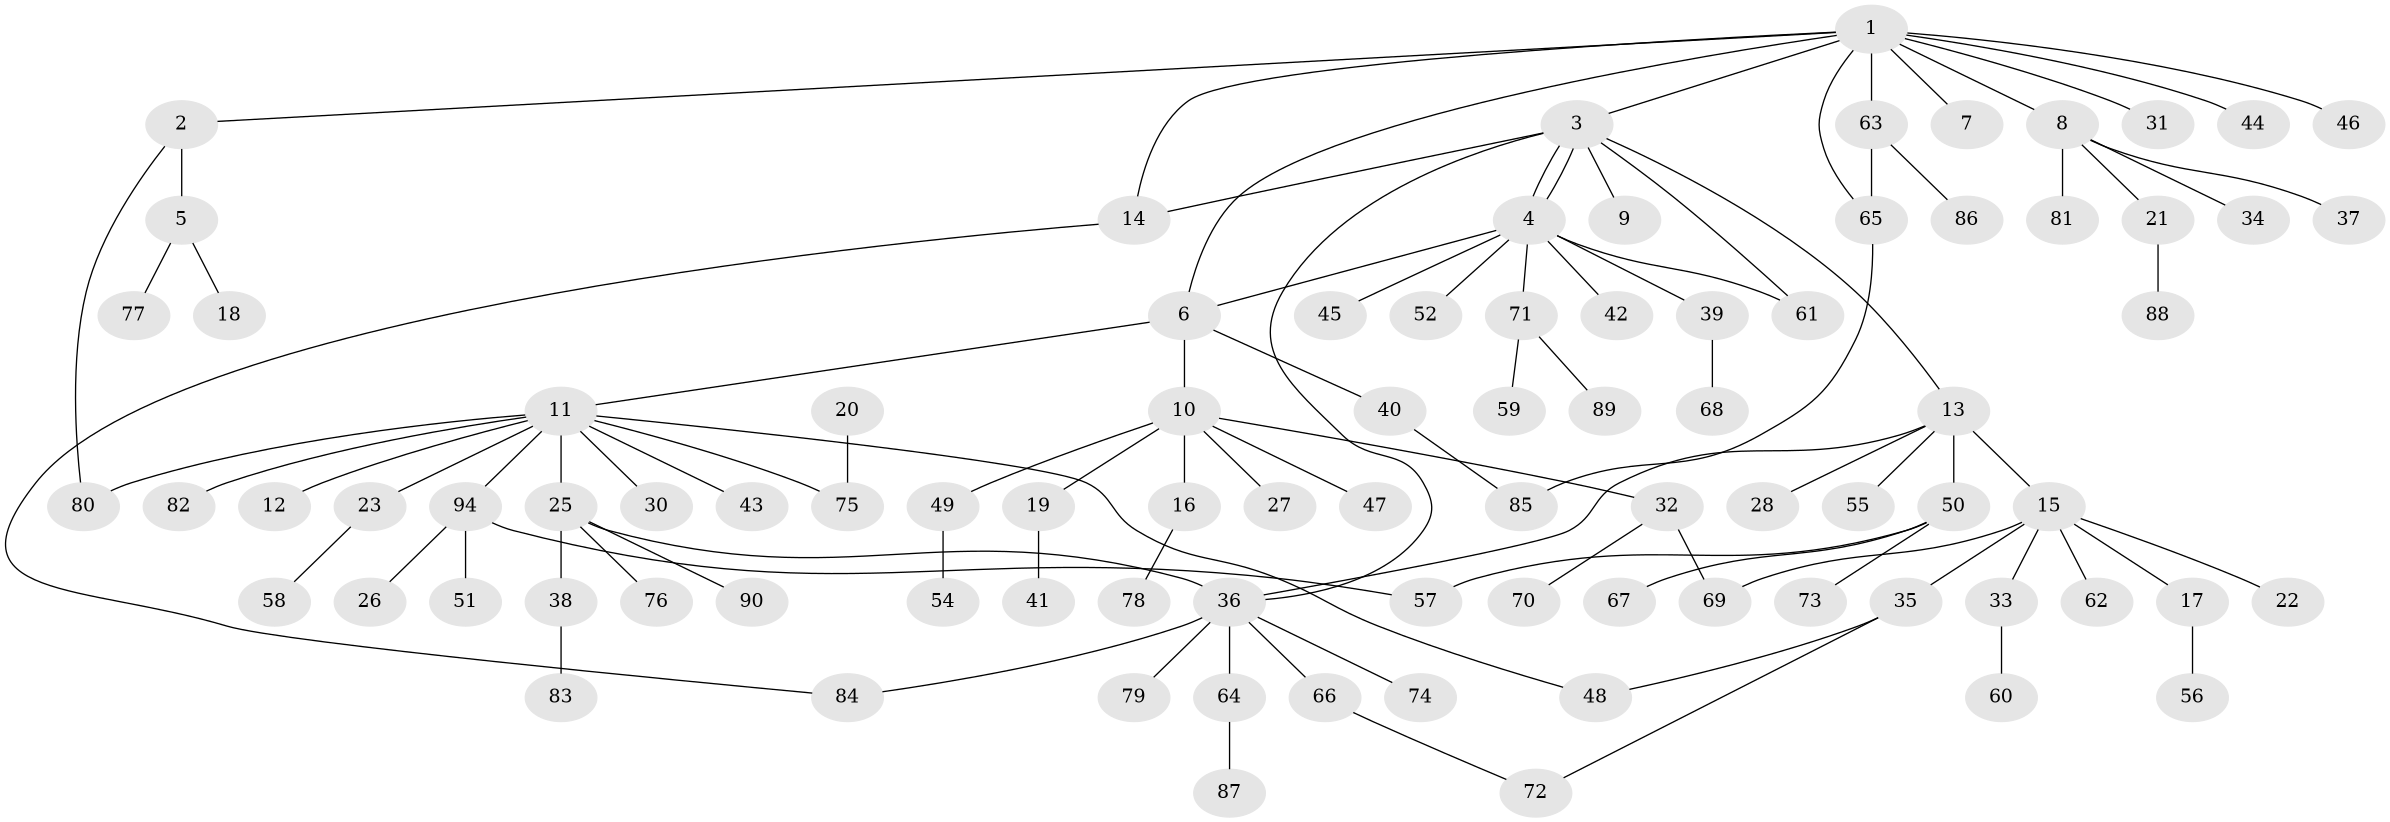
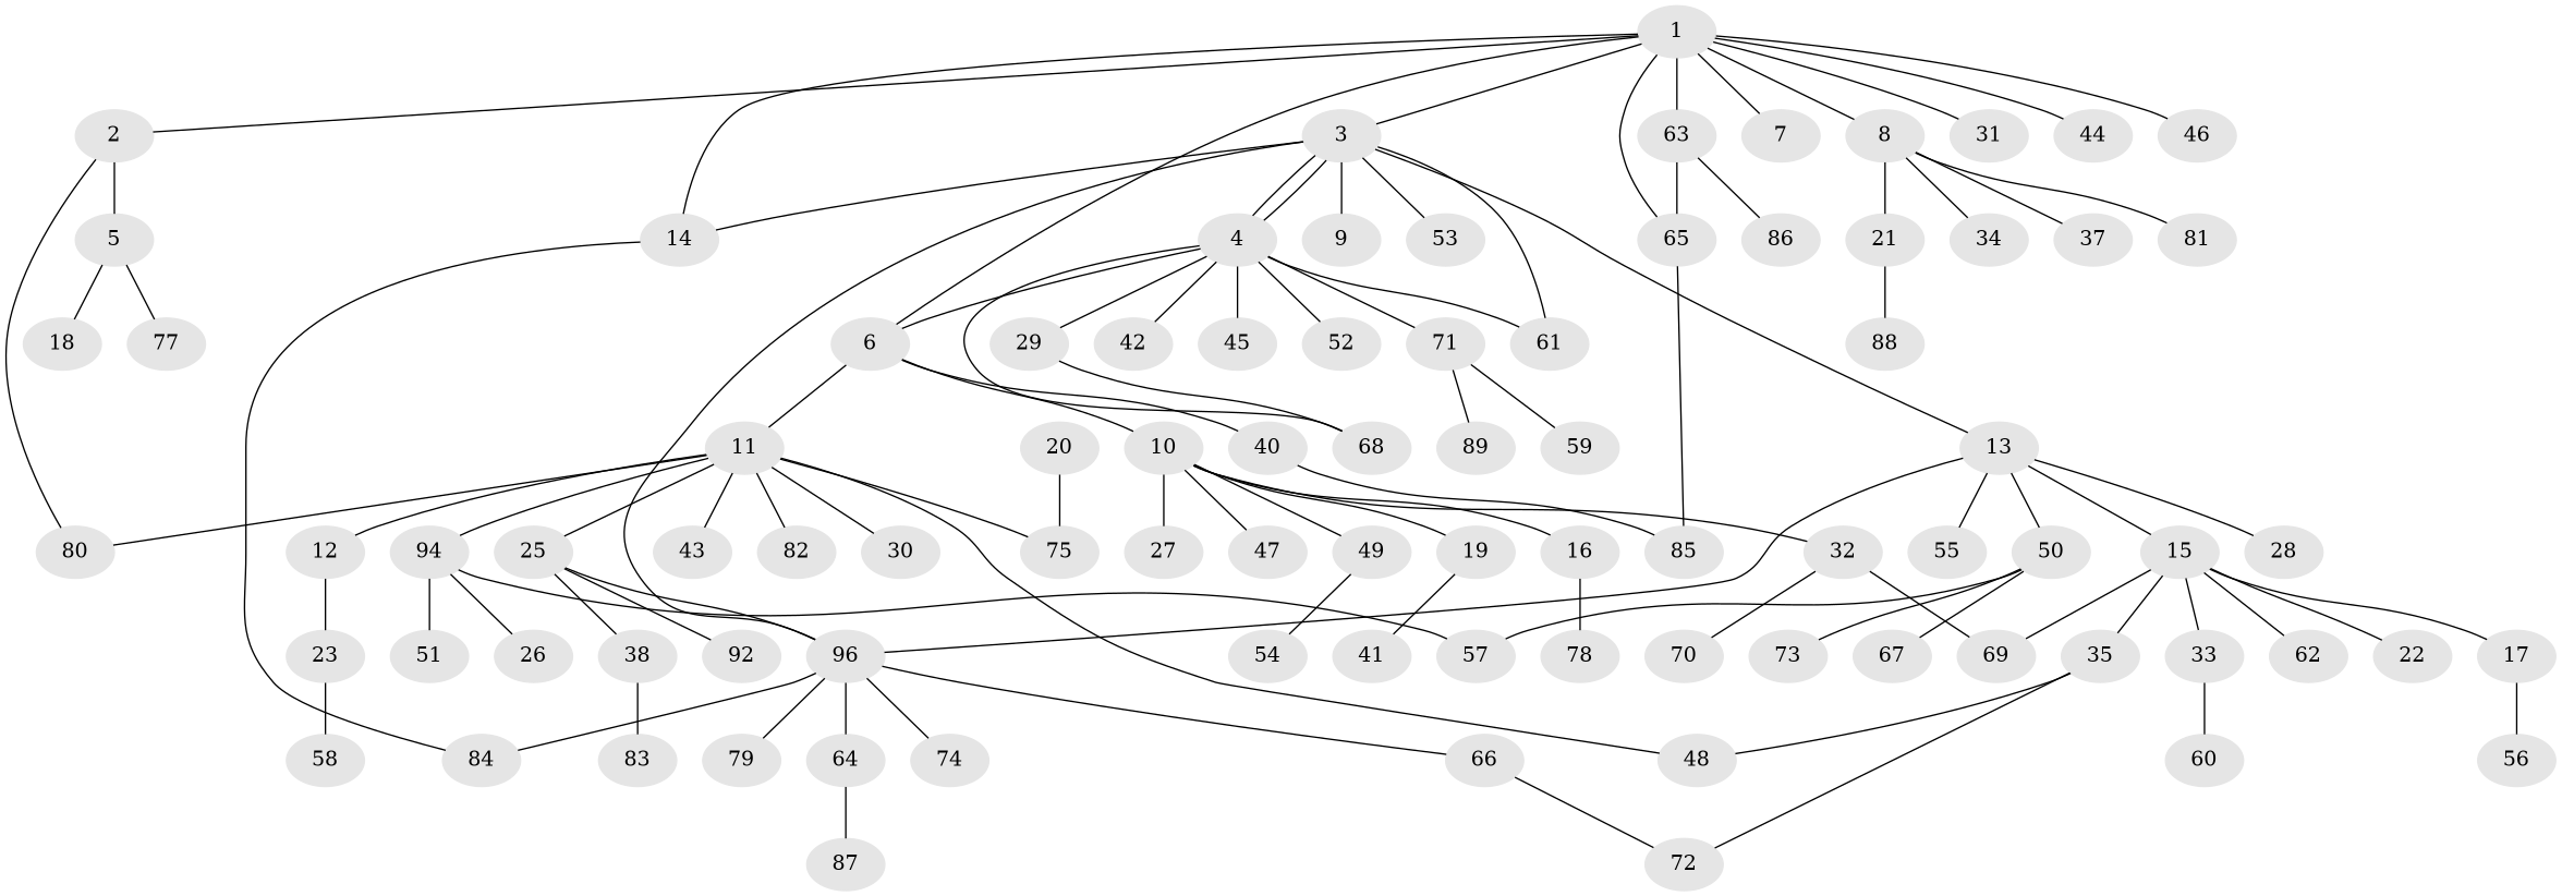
  graph {
    node [color=gray90 style=filled]
    1
    2
    3
    7
    8
    14
    31
    44
    46
    63
    65
    6
    5
    80
    4
    9
    13
-   36
+   36 [label=96]
+   53
    61
-   29 [label=39]
+   29
    42
    45
    52
    68
    71
    21
    34
    37
    81
    84
    86
    85
    18
    77
    15
    28
    50
    55
    64
    66
    74
    79
    10
    11
    40
    59
    89
    16
    19
    27
    32
    47
    49
    12
    23
    n57 [label=94]
    25
    30
    43
    48
    75
    82
    88
    78
    41
    69
    70
    54
    58
    26
    51
    57
    38
-   76
-   90
+   90 [label=92]
    17
    22
    33
    35
    62
    67
    73
    56
    60
    72
    20
    83
    87
    1 -- 2
    1 -- 3
    1 -- 7
    1 -- 8
    1 -- 14
    1 -- 31
    1 -- 44
    1 -- 46
    1 -- 63
    1 -- 65
    1 -- 6
    2 -- 5
    2 -- 80
    3 -- 14
    3 -- 4
    3 -- 4
    3 -- 9
    3 -- 13
    3 -- 36
+   3 -- 53
    3 -- 61
    8 -- 21
    8 -- 34
    8 -- 37
    8 -- 81
    14 -- 84
    63 -- 65
    63 -- 86
    65 -- 85
    6 -- 10
    6 -- 11
    6 -- 40
    5 -- 18
    5 -- 77
    4 -- 6
    4 -- 61
    4 -- 29
    4 -- 42
    4 -- 45
    4 -- 52
+   4 -- 68
    4 -- 71
    13 -- 36
    13 -- 15
    13 -- 28
    13 -- 50
    13 -- 55
    36 -- 84
    36 -- 64
    36 -- 66
    36 -- 74
    36 -- 79
    29 -- 68
    71 -- 59
    71 -- 89
    21 -- 88
    15 -- 69
    15 -- 17
    15 -- 22
    15 -- 33
    15 -- 35
    15 -- 62
    50 -- 57
    50 -- 67
    50 -- 73
    64 -- 87
    66 -- 72
    10 -- 16
    10 -- 19
    10 -- 27
    10 -- 32
    10 -- 47
    10 -- 49
    11 -- 80
    11 -- 12
-   11 -- 23
+   12 -- 23
    11 -- n57
    11 -- 25
    11 -- 30
    11 -- 43
    11 -- 48
    11 -- 75
    11 -- 82
    40 -- 85
    16 -- 78
    19 -- 41
    32 -- 69
    32 -- 70
    49 -- 54
    23 -- 58
    n57 -- 26
    n57 -- 51
    n57 -- 57
    25 -- 36
    25 -- 38
-   25 -- 76
    25 -- 90
    38 -- 83
    17 -- 56
    33 -- 60
    35 -- 48
    35 -- 72
    20 -- 75
  }
